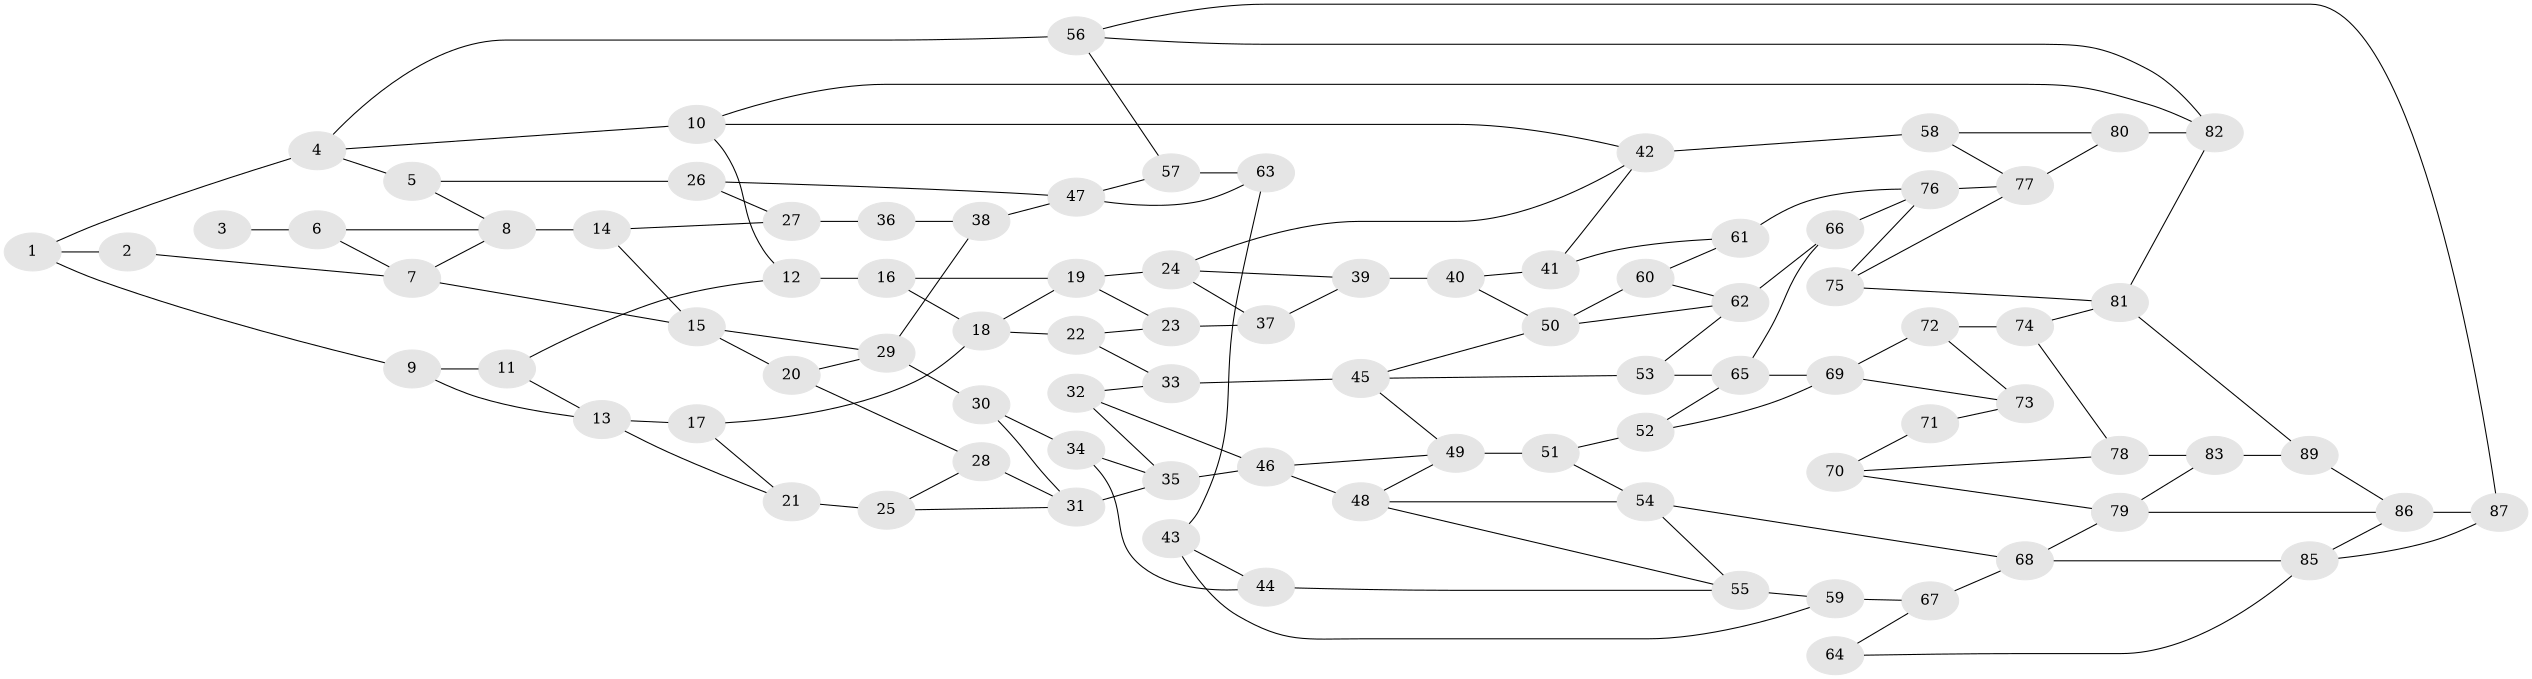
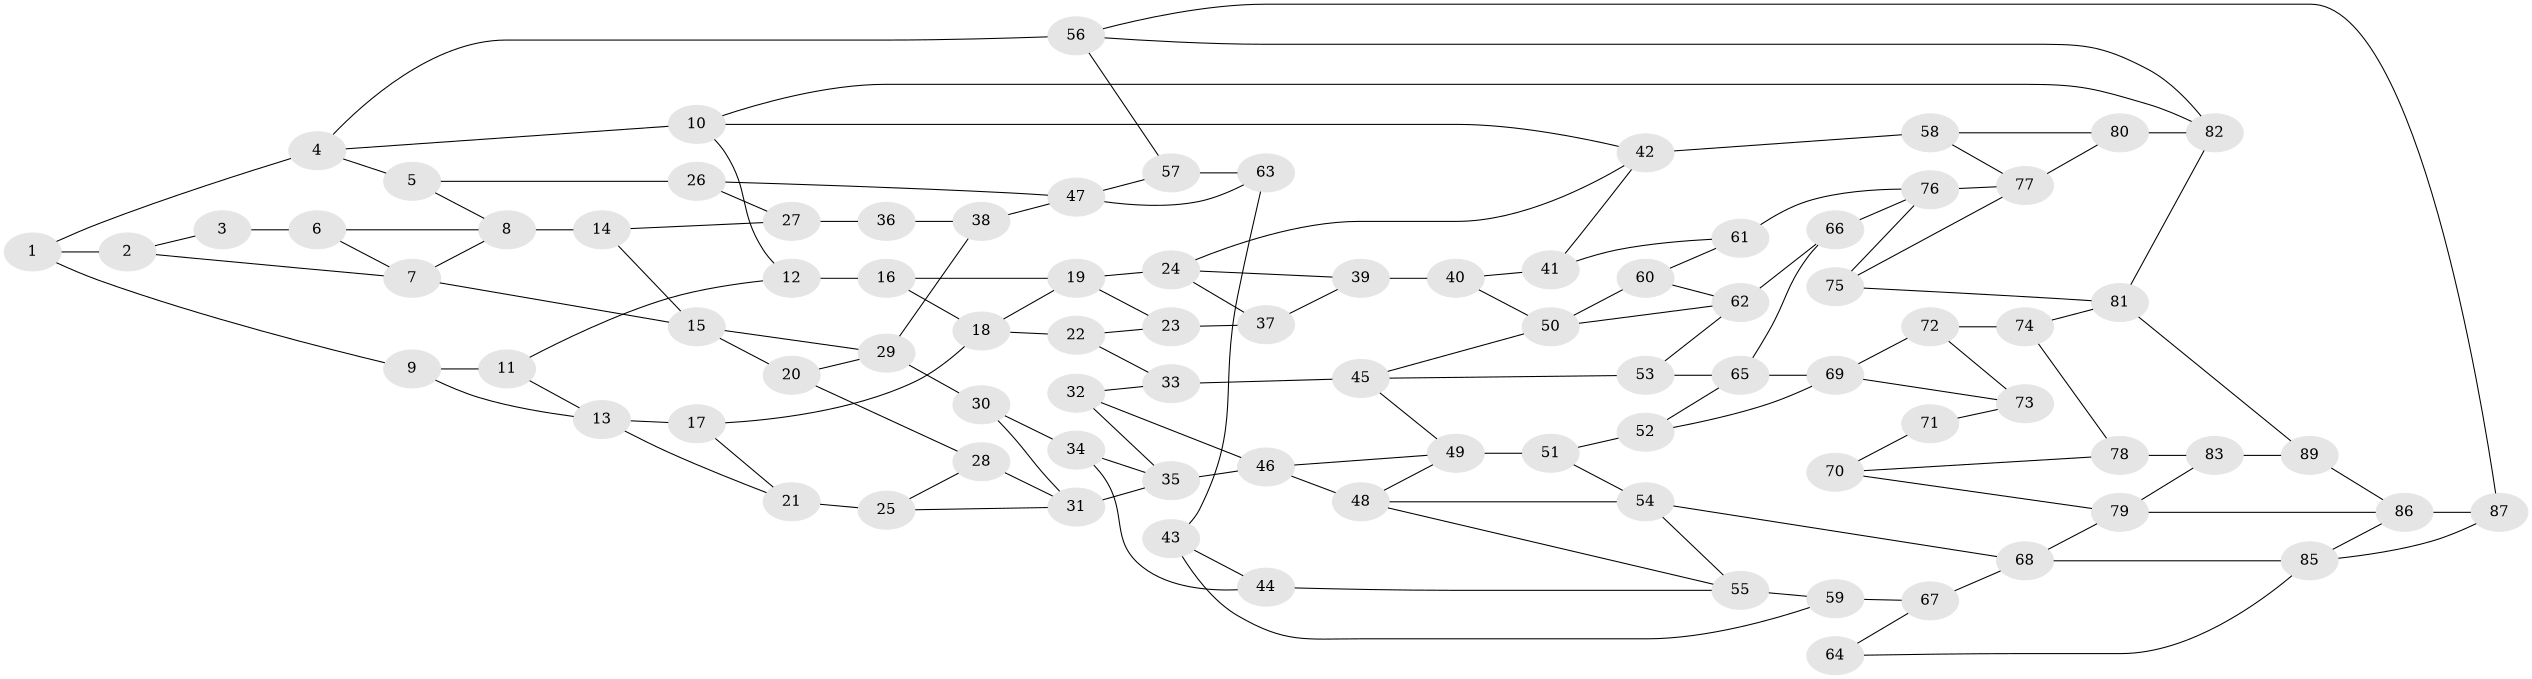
  graph {
    rankdir=LR
    node [color=gray90 style=filled]
    edge [weight=1.0]
    1
    2
    4
    9
    3
    7
    5
    10
    56
    11
    13
    6
    8
    15
    26
    12
    42
    82
    57
    87
    14
    27
    47
    20
    29
    17
    21
    16
    58
    18
    19
    25
    36
    28
    30
    38
    22
    23
    24
    33
    37
    39
    31
    45
    40
    35
    63
    34
    44
    46
    32
    49
    48
    50
    53
    55
    41
    61
    60
    62
    76
    77
    80
    43
    59
    67
    51
    65
    54
    68
    52
    66
    69
    72
    73
    85
    79
    64
    86
    83
    74
    70
    71
    78
    81
    n86 [label=89]
    75
    1 -- 2
    1 -- 4
    1 -- 9
+   2 -- 3
    2 -- 7
    4 -- 5
    4 -- 10
    4 -- 56
    9 -- 11
    9 -- 13
    3 -- 6 [weight=2.0]
    7 -- 8
    7 -- 15
    5 -- 8
    5 -- 26
    10 -- 12
    10 -- 42
    10 -- 82
    56 -- 82
    56 -- 57
    56 -- 87
    11 -- 13
    11 -- 12
    13 -- 17
    13 -- 21
    6 -- 7
    6 -- 8
    8 -- 14
    15 -- 20
    15 -- 29
    26 -- 27
    26 -- 47
    12 -- 16 [weight=2.0]
    42 -- 58
    57 -- 63
    14 -- 15
    14 -- 27
    27 -- 36 [weight=2.0]
    47 -- 57
    47 -- 63
    20 -- 29
    20 -- 28 [weight=2.0]
    29 -- 30
    29 -- 38
    17 -- 21
    17 -- 18
    21 -- 25 [weight=2.0]
    16 -- 18
    16 -- 19
    58 -- 77
    58 -- 80
    18 -- 19
    18 -- 22
    19 -- 23
    19 -- 24
    25 -- 28
    25 -- 31
    36 -- 38 [weight=2.0]
    28 -- 31
    30 -- 31
    30 -- 34
    38 -- 47
    22 -- 23
    22 -- 33
    23 -- 37 [weight=2.0]
    24 -- 42
    24 -- 37
    24 -- 39
    33 -- 45
    37 -- 39
    39 -- 40 [weight=2.0]
    31 -- 35
    45 -- 49
    45 -- 50
    45 -- 53
    40 -- 50
    40 -- 41
    35 -- 46
    34 -- 35
    34 -- 44
    44 -- 55
    46 -- 49
    46 -- 48
    32 -- 33
    32 -- 35
    32 -- 46
    49 -- 51
    48 -- 49
    48 -- 55
    48 -- 54
    50 -- 60
    50 -- 62
    53 -- 62
    53 -- 65
    55 -- 59
    41 -- 42
    41 -- 61
    61 -- 76
    60 -- 61 [weight=2.0]
    60 -- 62
    62 -- 66
    76 -- 77
    77 -- 80
    80 -- 82 [weight=2.0]
    43 -- 63
    43 -- 44
    43 -- 59
    59 -- 67 [weight=2.0]
    67 -- 68
    51 -- 54
    51 -- 52
    65 -- 66
    65 -- 69
    54 -- 55
    54 -- 68
    68 -- 85
    68 -- 79
    52 -- 65
    52 -- 69
    66 -- 76
    69 -- 72
    69 -- 73
    72 -- 73
    72 -- 74
    85 -- 87
    85 -- 86
    79 -- 86
    79 -- 83
    64 -- 67
    64 -- 85
    86 -- 87
    83 -- n86
    74 -- 78
    74 -- 81
    70 -- 79
    70 -- 71
    70 -- 78
    71 -- 73 [weight=2.0]
    78 -- 83 [weight=2.0]
    81 -- 82
    81 -- n86
    n86 -- 86
    75 -- 76
    75 -- 77
    75 -- 81
  }
